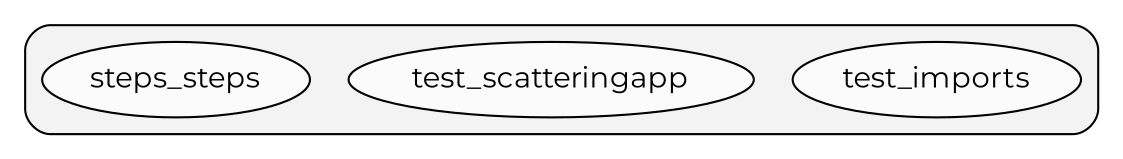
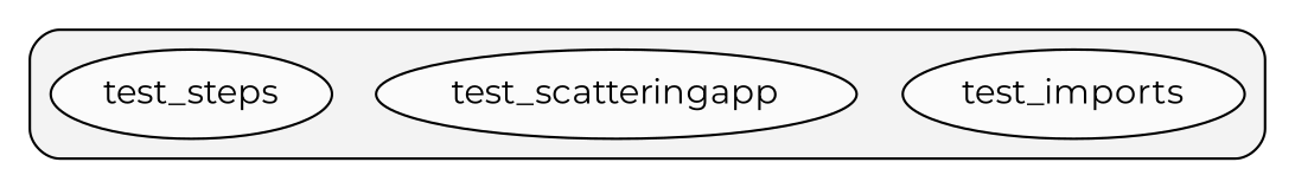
  digraph {
    rankdir=TB
    fontname=Montserrat
    node [fillcolor="#ffffffb2" fontcolor="#000000" group=0 style=filled fontname=Montserrat]
    n1 [label=test_imports]
    n2 [label=test_scatteringapp]
-   n3 [label=steps_steps]
+   n3 [label=test_steps]
    subgraph cluster_1 {
      fillcolor="#80808018"
      style="filled,rounded"
      n1
      n2
      n3
    }
  }
